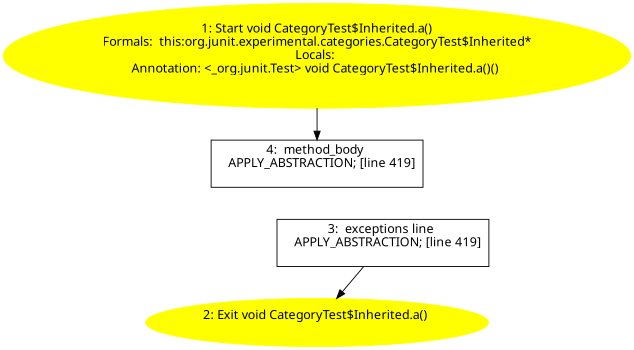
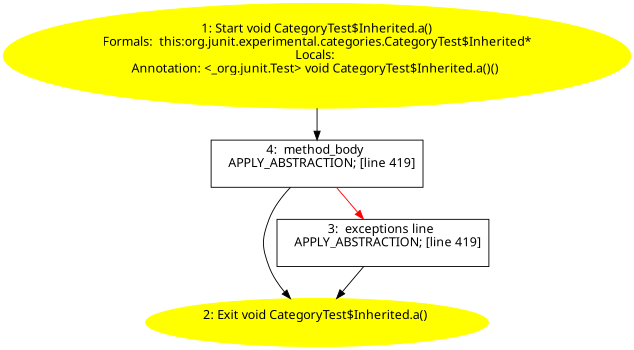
  digraph {
    fontname="Noto Sans"
    node [fontname="Noto Sans"]
    edge [fontname="Noto Sans"]
    n1 [color=yellow label="1: Start void CategoryTest$Inherited.a()\nFormals:  this:org.junit.experimental.categories.CategoryTest$Inherited*\nLocals: \nAnnotation: <_org.junit.Test> void CategoryTest$Inherited.a()() \n  " style=filled]
    n2 [label="4:  method_body \n   APPLY_ABSTRACTION; [line 419]\n " shape=box]
    n3 [color=yellow label="2: Exit void CategoryTest$Inherited.a() \n  " style=filled]
    n4 [label="3:  exceptions line \n   APPLY_ABSTRACTION; [line 419]\n " shape=box]
    n1 -> n2
+   n2 -> n3
+   n2 -> n4 [color=red]
    n4 -> n3
  }
